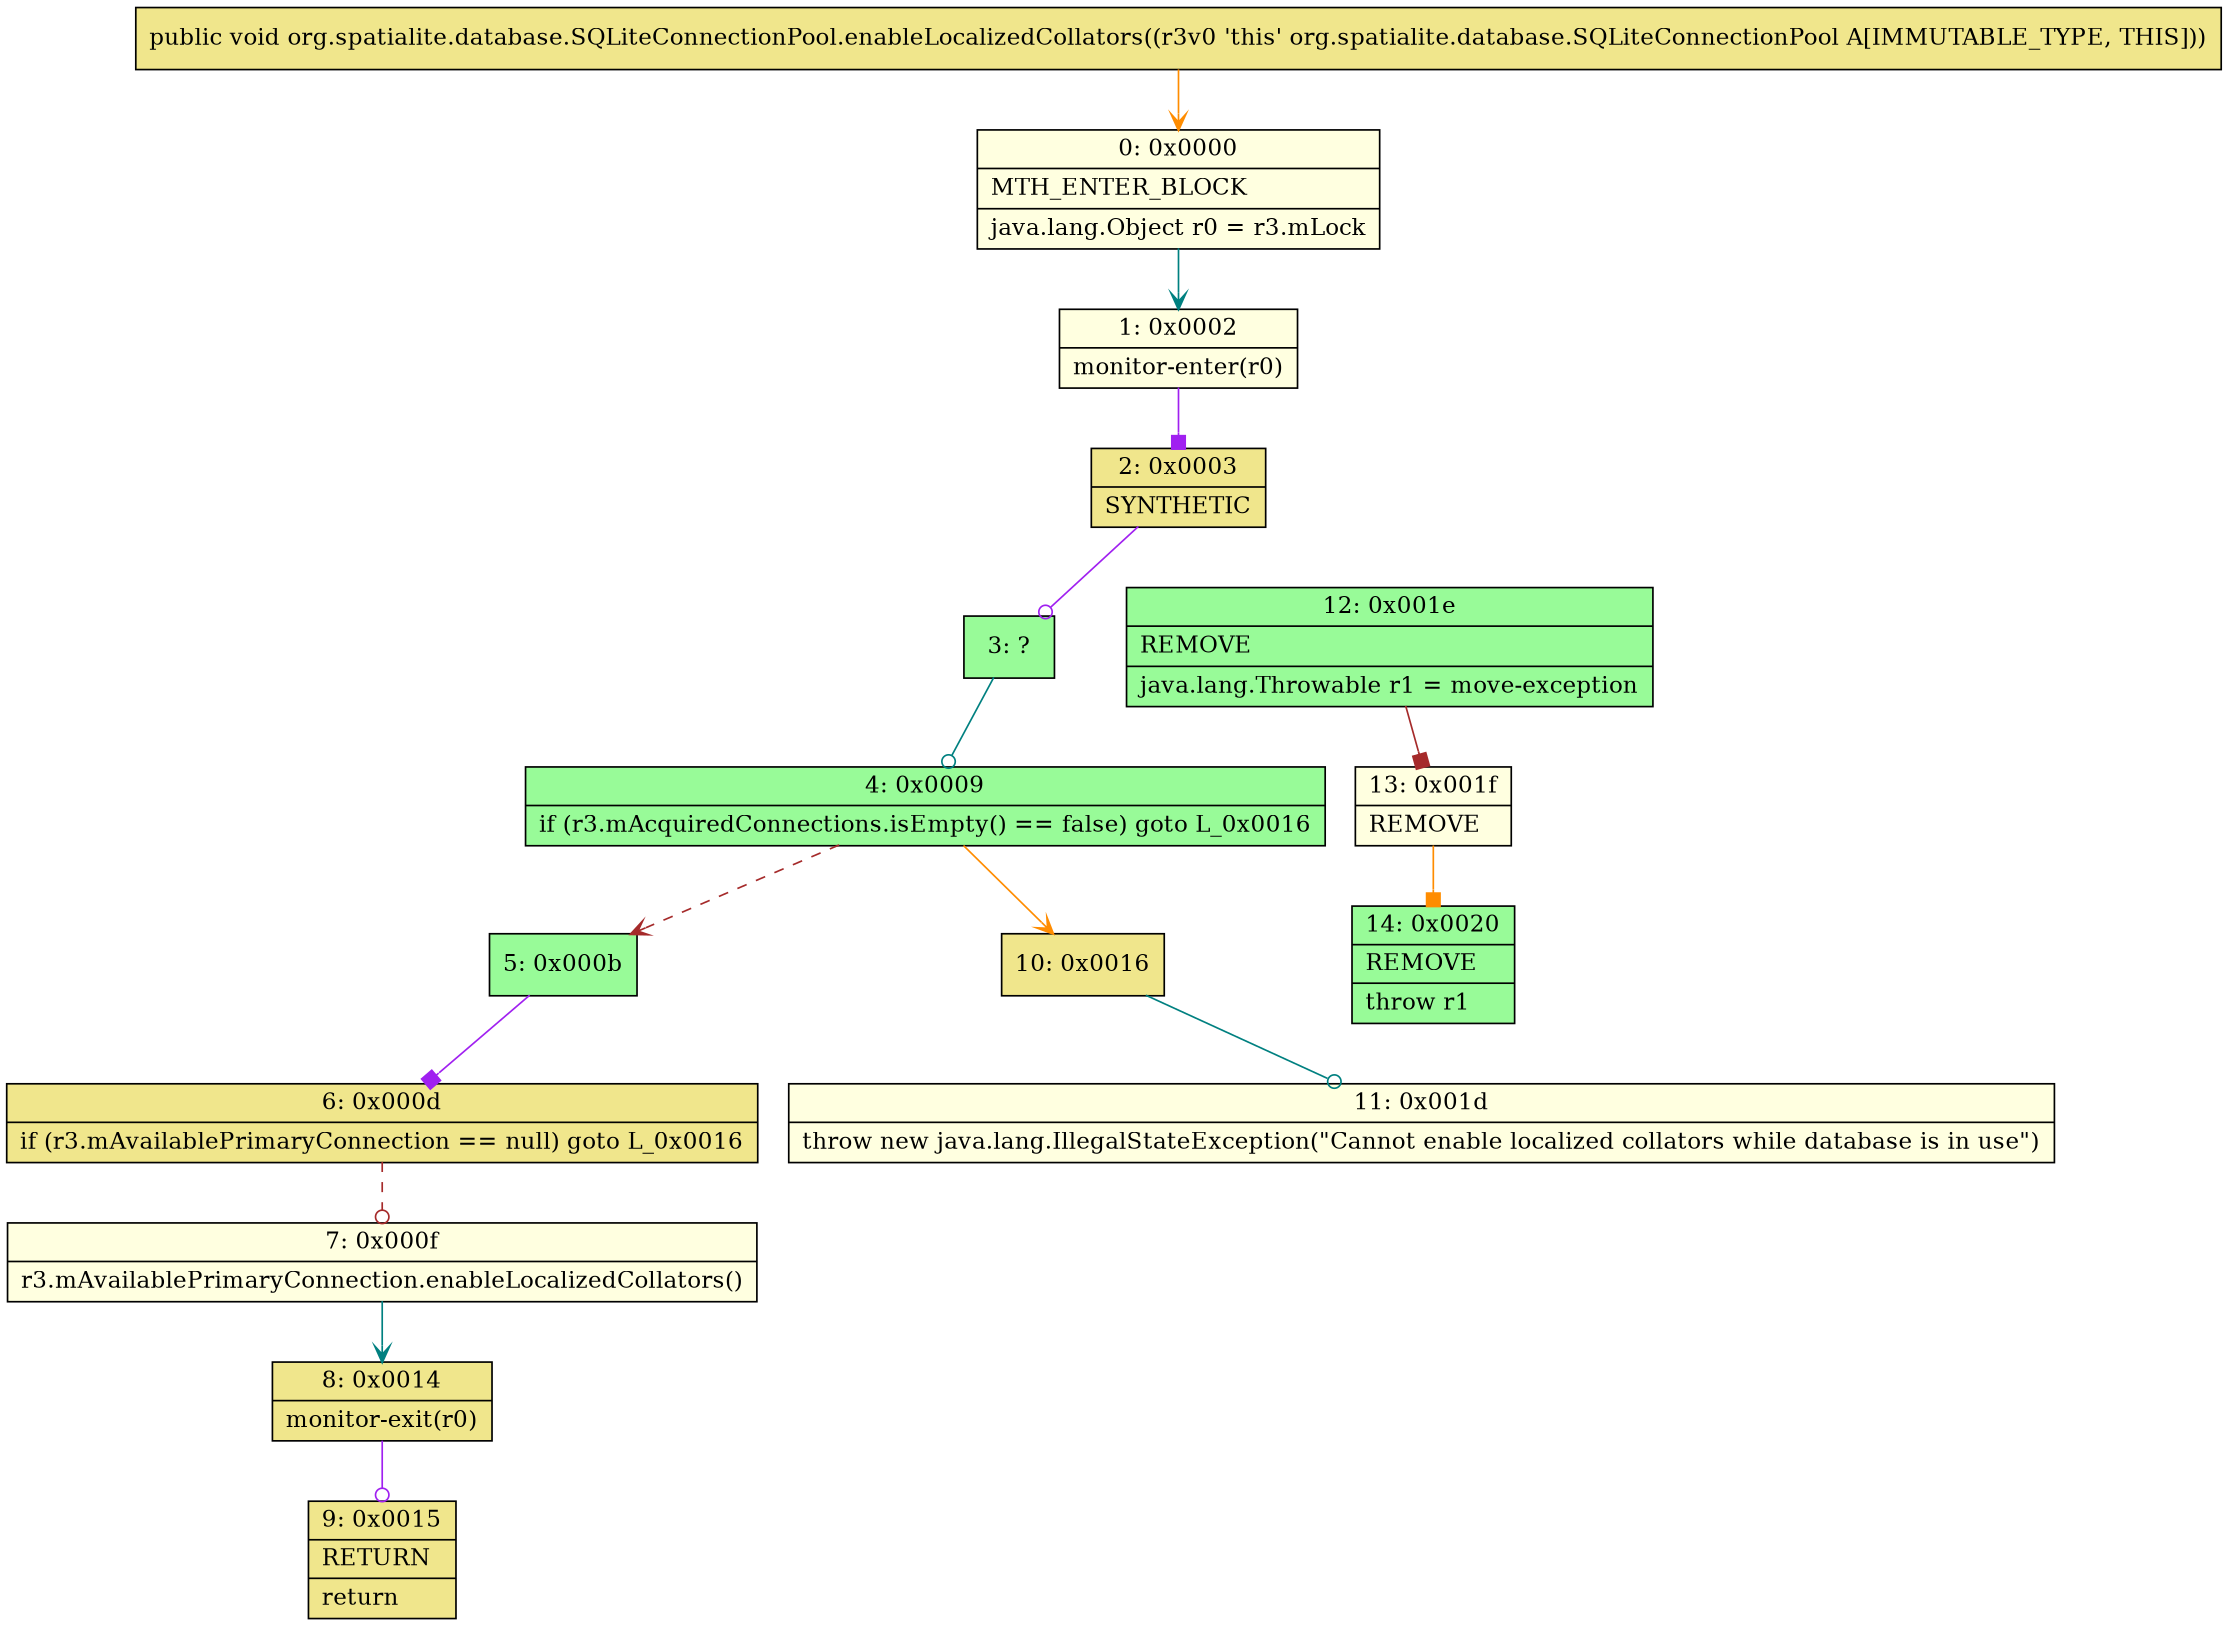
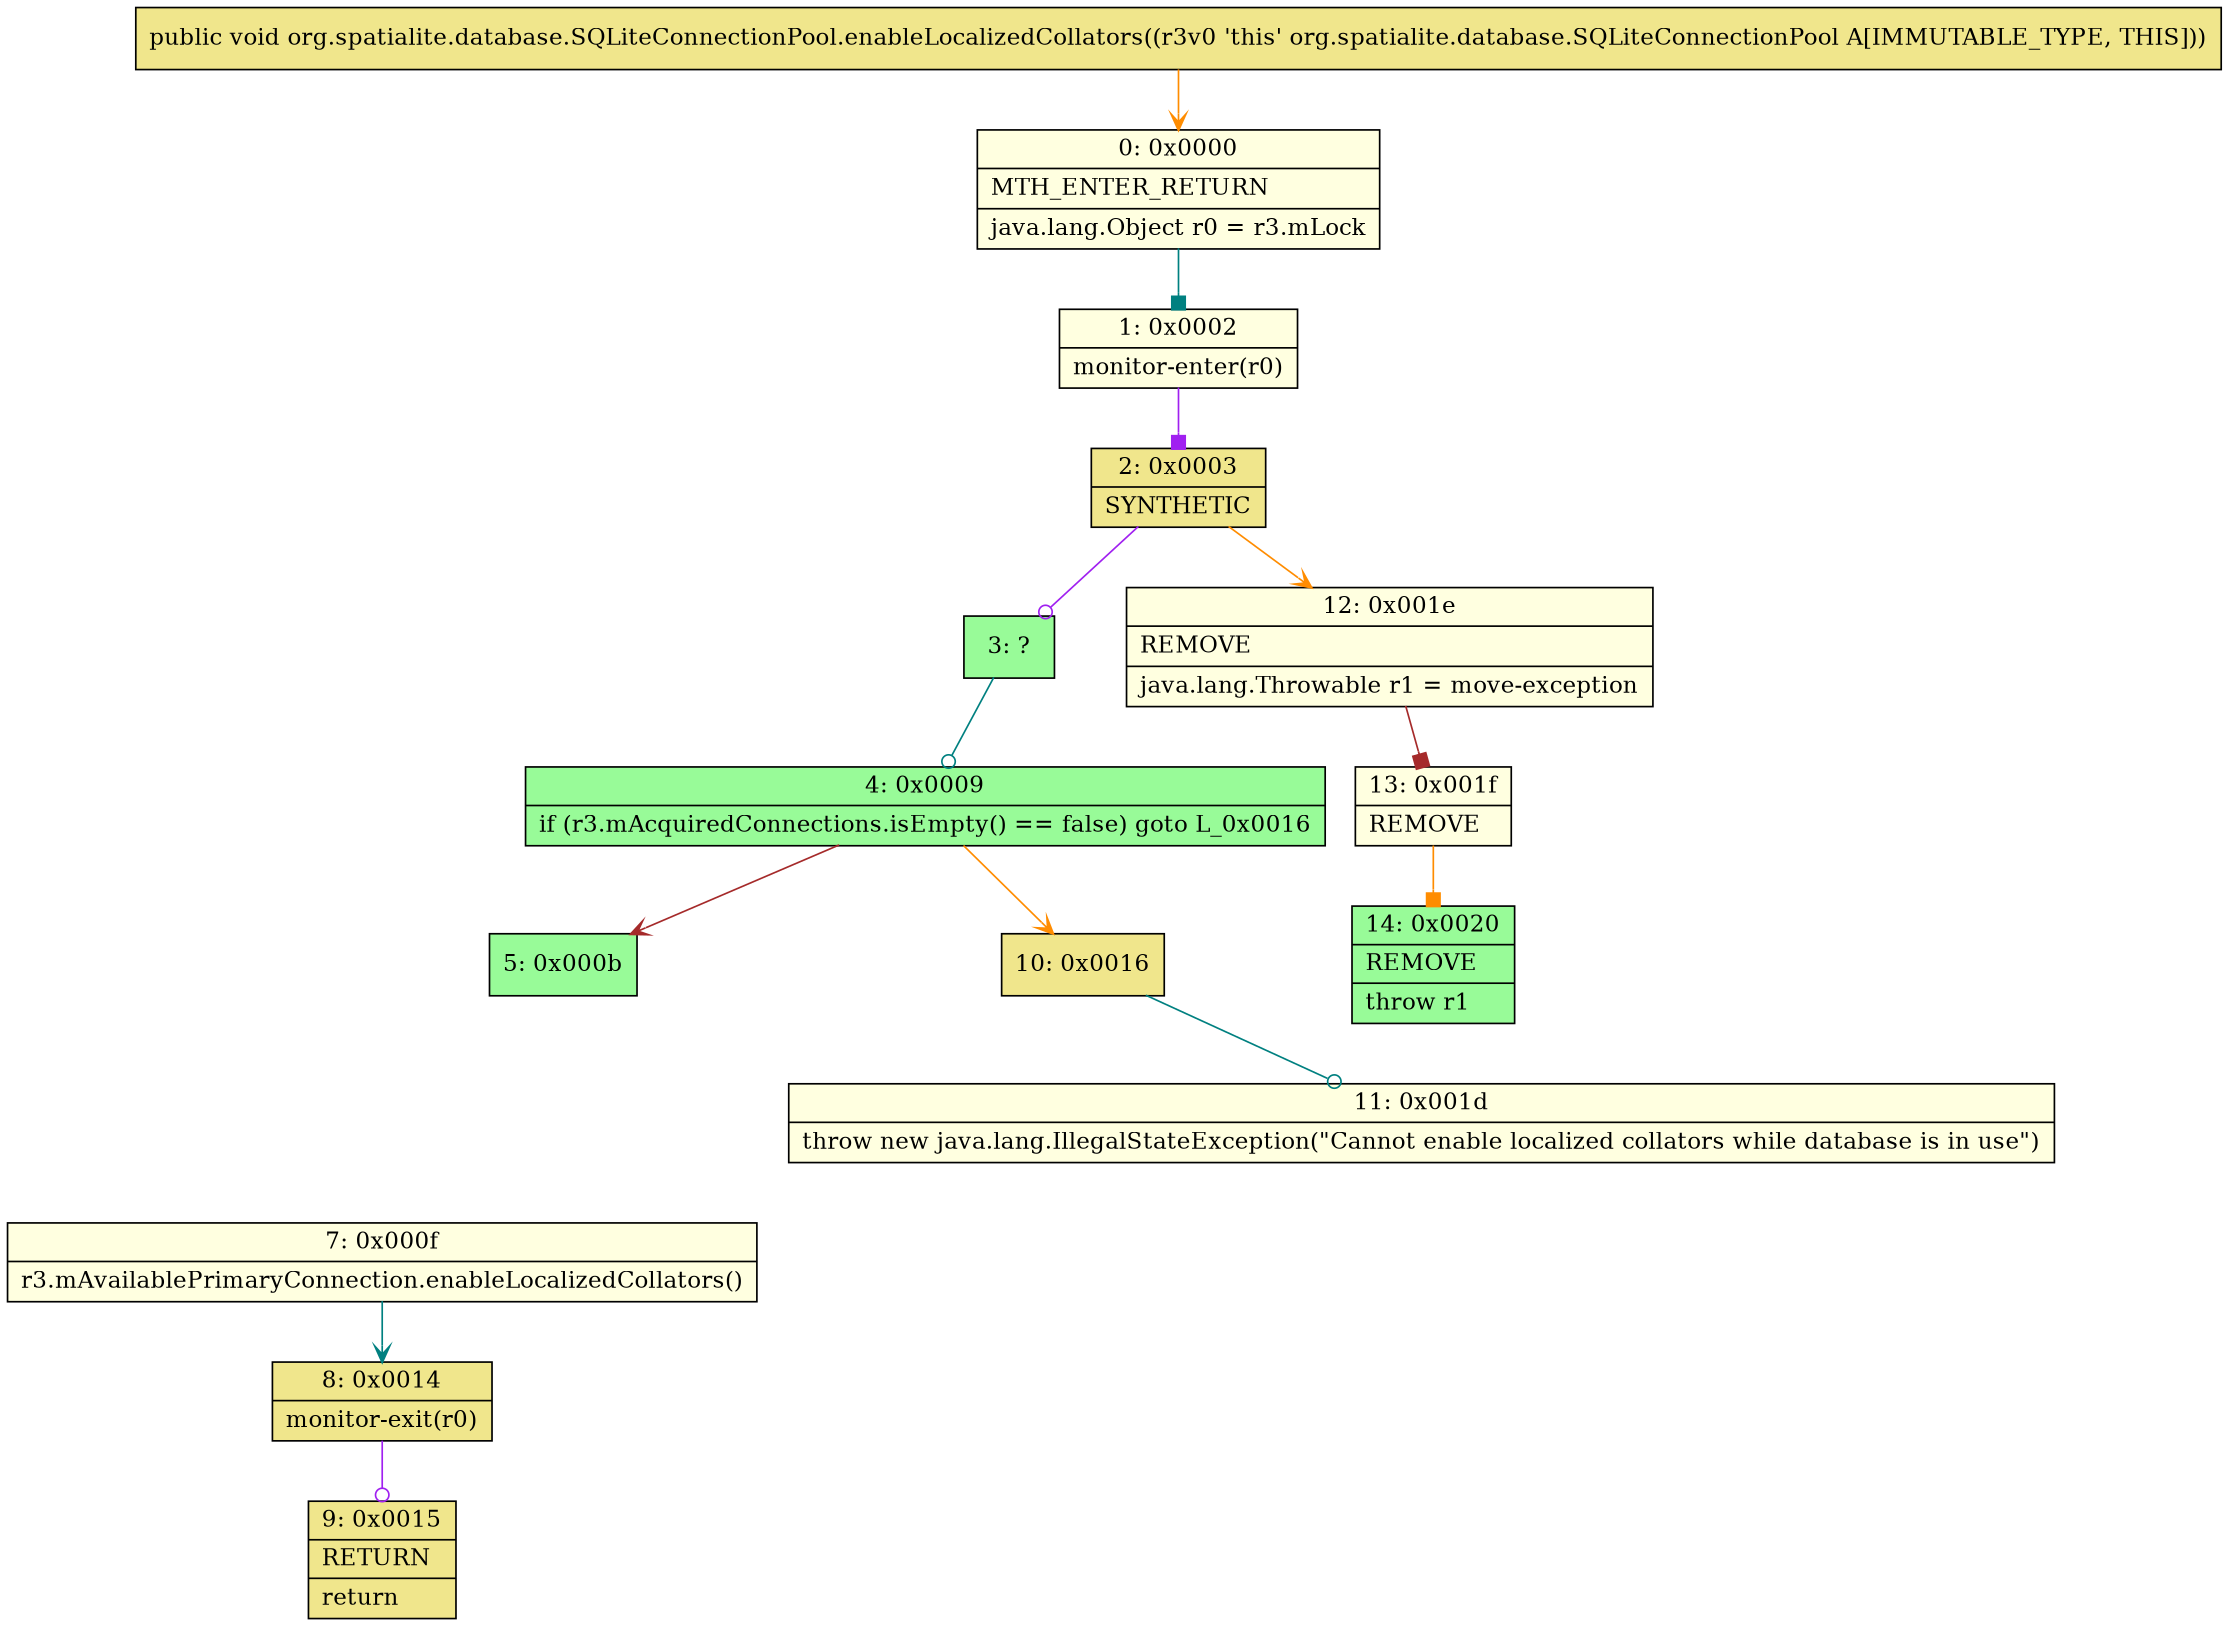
  digraph {
    node [fillcolor=khaki shape=record style=filled]
    edge [arrowhead=vee color=teal]
-   n1 [fillcolor=lightyellow label="{0\:\ 0x0000|MTH_ENTER_BLOCK\l|java.lang.Object r0 = r3.mLock\l}"]
+   n1 [fillcolor=lightyellow label="{0\:\ 0x0000|MTH_ENTER_RETURN\l|java.lang.Object r0 = r3.mLock\l}"]
    n2 [fillcolor=lightyellow label="{1\:\ 0x0002|monitor\-enter(r0)\l}"]
    n3 [label="{2\:\ 0x0003|SYNTHETIC\l}"]
    n4 [fillcolor=palegreen label="{3\:\ ?}"]
-   n5 [fillcolor=palegreen label="{12\:\ 0x001e|REMOVE\l|java.lang.Throwable r1 = move\-exception\l}"]
+   n5 [fillcolor=lightyellow label="{12\:\ 0x001e|REMOVE\l|java.lang.Throwable r1 = move\-exception\l}"]
    n6 [fillcolor=palegreen label="{4\:\ 0x0009|if (r3.mAcquiredConnections.isEmpty() == false) goto L_0x0016\l}"]
    n7 [fillcolor=lightyellow label="{13\:\ 0x001f|REMOVE\l}"]
    n8 [fillcolor=palegreen label="{5\:\ 0x000b}"]
    n9 [label="{10\:\ 0x0016}"]
-   n10 [label="{6\:\ 0x000d|if (r3.mAvailablePrimaryConnection == null) goto L_0x0016\l}"]
    n11 [fillcolor=lightyellow label="{11\:\ 0x001d|throw new java.lang.IllegalStateException(\"Cannot enable localized collators while database is in use\")\l}"]
    n12 [fillcolor=lightyellow label="{7\:\ 0x000f|r3.mAvailablePrimaryConnection.enableLocalizedCollators()\l}"]
    n13 [label="{8\:\ 0x0014|monitor\-exit(r0)\l}"]
    n14 [label="{9\:\ 0x0015|RETURN\l|return\l}"]
    n15 [fillcolor=palegreen label="{14\:\ 0x0020|REMOVE\l|throw r1\l}"]
    n16 [label="{public void org.spatialite.database.SQLiteConnectionPool.enableLocalizedCollators((r3v0 'this' org.spatialite.database.SQLiteConnectionPool A[IMMUTABLE_TYPE, THIS])) }"]
-   n1 -> n2
+   n1 -> n2 [arrowhead=box]
    n2 -> n3 [arrowhead=box color=purple]
    n3 -> n4 [arrowhead=odot color=purple]
+   n3 -> n5 [color=darkorange]
    n4 -> n6 [arrowhead=odot]
    n5 -> n7 [arrowhead=box color=brown]
-   n6 -> n8 [color=brown style=dashed]
+   n6 -> n8 [color=brown style=solid]
    n6 -> n9 [color=darkorange]
    n7 -> n15 [arrowhead=box color=darkorange]
-   n8 -> n10 [arrowhead=box color=purple]
    n9 -> n11 [arrowhead=odot]
-   n10 -> n12 [arrowhead=odot color=brown style=dashed]
    n12 -> n13
    n13 -> n14 [arrowhead=odot color=purple]
    n16 -> n1 [color=darkorange]
  }
